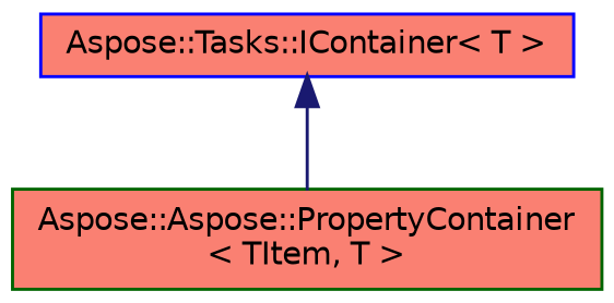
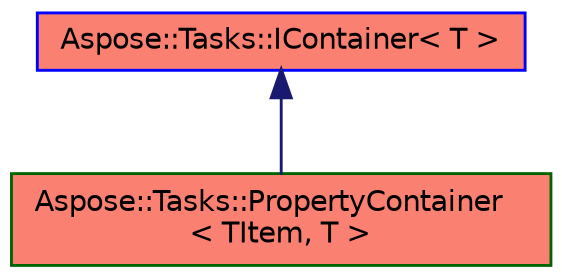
  digraph {
    node [fillcolor=salmon fontname=Helvetica fontsize=10 shape=record style=filled]
-   n1 [color=darkgreen fontcolor=black height=0.2 label="Aspose::Aspose::PropertyContainer\l\< TItem, T \>" width=0.4]
+   n1 [color=darkgreen fontcolor=black height=0.2 label="Aspose::Tasks::PropertyContainer\l\< TItem, T \>" width=0.4]
    n2 [color=blue height=0.2 label="Aspose::Tasks::IContainer\< T \>" width=0.4]
    n2 -> n1 [color=midnightblue dir=back fontname=Helvetica fontsize=10 labelfontname=Helvetica labelfontsize=10 style=solid]
  }
